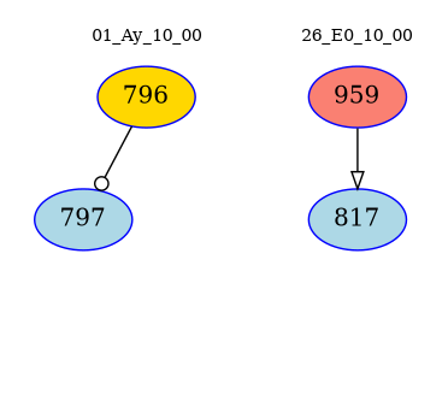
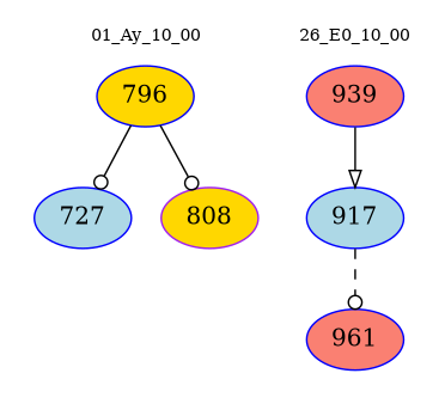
  digraph {
    node [color=blue fillcolor=gold style=filled]
    edge [arrowhead=odot color=black style=solid]
    n1 [label=796]
-   n2 [fillcolor=lightblue label=797]
-   n4 [fillcolor=lightblue label=817]
-   n5 [fillcolor=salmon label=959]
+   n2 [fillcolor=lightblue label=727]
+   n3 [color=purple label=808]
+   n4 [fillcolor=lightblue label=917]
+   n5 [fillcolor=salmon label=939]
+   n6 [fillcolor=salmon label=961]
    subgraph cluster_1 {
      color=white
      fontsize=10
      label="01_Ay_10_00"
      n1
      n2
+     n3
    }
    subgraph cluster_2 {
      color=white
      fontsize=10
      label="26_E0_10_00"
      n4
      n5
+     n6
    }
    n1 -> n2
+   n1 -> n3
+   n4 -> n6 [style=dashed]
    n5 -> n4 [arrowhead=onormal]
  }
